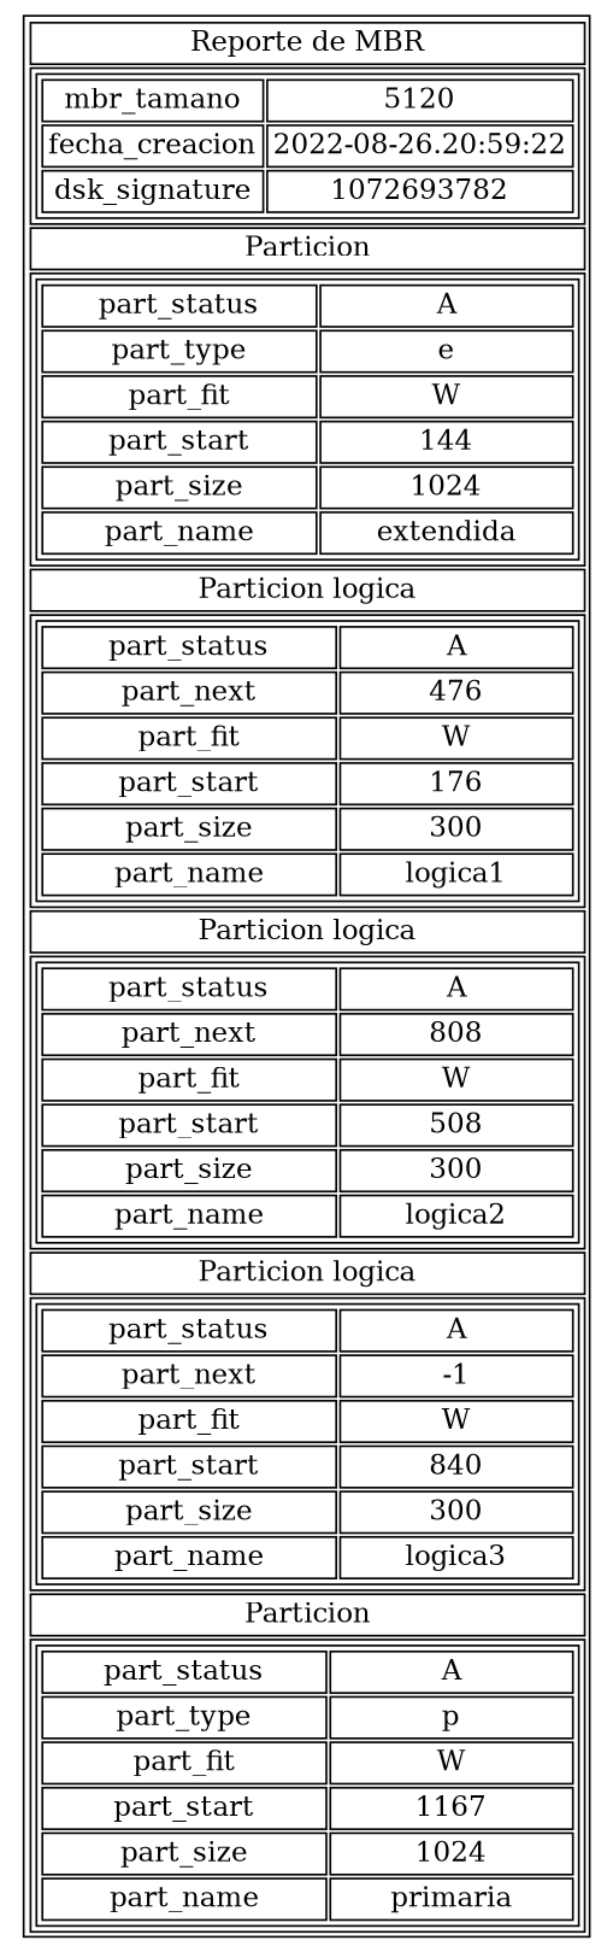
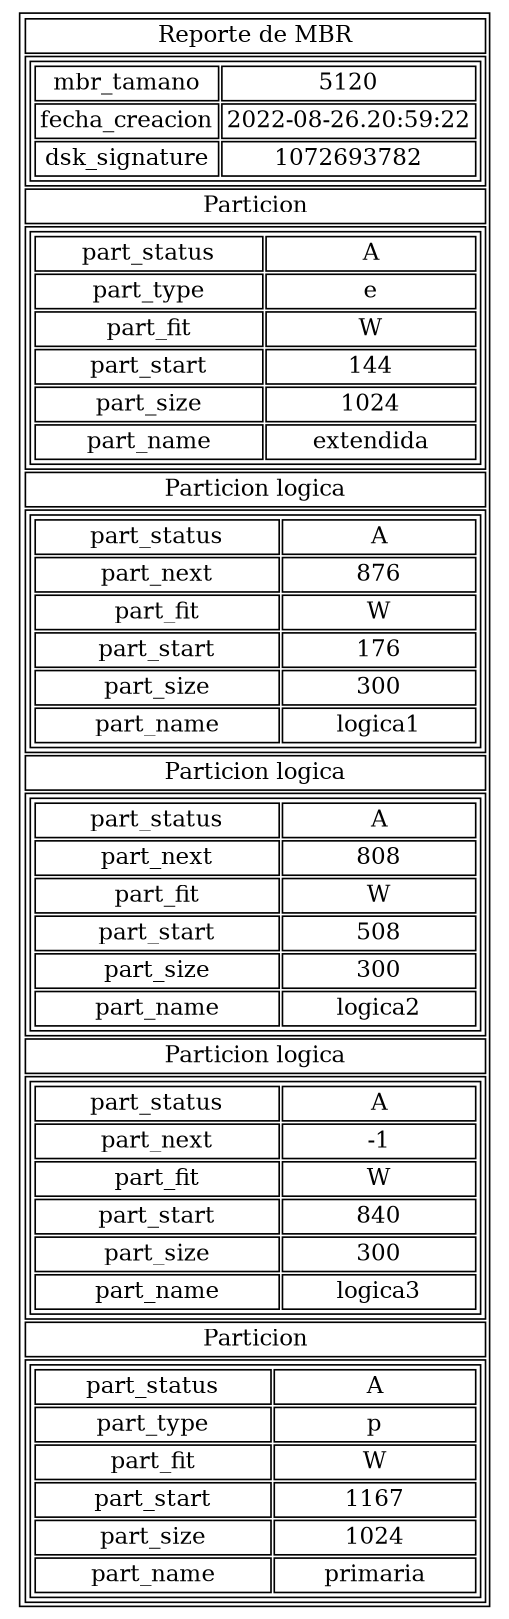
  digraph {
-   n1 [label=<<table> <TR>             <TD>Reporte de MBR</TD>         </TR>         <tr>             <td>                 <TABLE>                     <TR>                         <TD>mbr_tamano</TD>                         <td>5120</td>                     </TR>                     <TR>                         <TD>fecha_creacion</TD>                         <td>2022-08-26.20:59:22</td>                     </TR>                     <TR>                         <TD>dsk_signature</TD>                         <td>1072693782</td>                     </TR>                 </TABLE>             </td>         </tr><tr>             <td>Particion</td>         </tr>         <tr>             <td>                 <TABLE>                     <TR>                         <TD>part_status</TD>                         <td>A</td>                     </TR>                     <TR>                         <TD>part_type</TD>                         <td>e</td>                     </TR>                     <TR>                         <TD>part_fit</TD>                         <td>W</td>                     </TR>                     <TR>                         <TD>part_start</TD>                         <td>144</td>                     </TR>                     <TR>                         <TD>part_size</TD>                         <td>1024</td>                     </TR>                     <TR>                         <TD>part_name</TD>                         <td>extendida</td>                     </TR>                 </TABLE>             </td>         </tr><tr>             <td>Particion logica</td>         </tr>         <tr>             <td>                 <TABLE>                     <TR>                         <TD>part_status</TD>                         <td>A</td>                     </TR>                     <TR>                         <TD>part_next</TD>                         <td>476</td>                     </TR>                     <TR>                         <TD>part_fit</TD>                         <td>W</td>                     </TR>                     <TR>                         <TD>part_start</TD>                         <td>176</td>                     </TR>                     <TR>                         <TD>part_size</TD>                         <td>300</td>                     </TR>                     <TR>                         <TD>part_name</TD>                         <td>logica1</td>                     </TR>                 </TABLE>             </td>         </tr><tr>             <td>Particion logica</td>         </tr>         <tr>             <td>                 <TABLE>                     <TR>                         <TD>part_status</TD>                         <td>A</td>                     </TR>                     <TR>                         <TD>part_next</TD>                         <td>808</td>                     </TR>                     <TR>                         <TD>part_fit</TD>                         <td>W</td>                     </TR>                     <TR>                         <TD>part_start</TD>                         <td>508</td>                     </TR>                     <TR>                         <TD>part_size</TD>                         <td>300</td>                     </TR>                     <TR>                         <TD>part_name</TD>                         <td>logica2</td>                     </TR>                 </TABLE>             </td>         </tr><tr>             <td>Particion logica</td>         </tr>         <tr>             <td>                 <TABLE>                     <TR>                         <TD>part_status</TD>                         <td>A</td>                     </TR>                     <TR>                         <TD>part_next</TD>                         <td>-1</td>                     </TR>                     <TR>                         <TD>part_fit</TD>                         <td>W</td>                     </TR>                     <TR>                         <TD>part_start</TD>                         <td>840</td>                     </TR>                     <TR>                         <TD>part_size</TD>                         <td>300</td>                     </TR>                     <TR>                         <TD>part_name</TD>                         <td>logica3</td>                     </TR>                 </TABLE>             </td>         </tr><tr>             <td>Particion</td>         </tr>         <tr>             <td>                 <TABLE>                     <TR>                         <TD>part_status</TD>                         <td>A</td>                     </TR>                     <TR>                         <TD>part_type</TD>                         <td>p</td>                     </TR>                     <TR>                         <TD>part_fit</TD>                         <td>W</td>                     </TR>                     <TR>                         <TD>part_start</TD>                         <td>1167</td>                     </TR>                     <TR>                         <TD>part_size</TD>                         <td>1024</td>                     </TR>                     <TR>                         <TD>part_name</TD>                         <td>primaria</td>                     </TR>                 </TABLE>             </td>         </tr></table>> shape=plaintext]
+   n1 [label=<<table> <TR>             <TD>Reporte de MBR</TD>         </TR>         <tr>             <td>                 <TABLE>                     <TR>                         <TD>mbr_tamano</TD>                         <td>5120</td>                     </TR>                     <TR>                         <TD>fecha_creacion</TD>                         <td>2022-08-26.20:59:22</td>                     </TR>                     <TR>                         <TD>dsk_signature</TD>                         <td>1072693782</td>                     </TR>                 </TABLE>             </td>         </tr><tr>             <td>Particion</td>         </tr>         <tr>             <td>                 <TABLE>                     <TR>                         <TD>part_status</TD>                         <td>A</td>                     </TR>                     <TR>                         <TD>part_type</TD>                         <td>e</td>                     </TR>                     <TR>                         <TD>part_fit</TD>                         <td>W</td>                     </TR>                     <TR>                         <TD>part_start</TD>                         <td>144</td>                     </TR>                     <TR>                         <TD>part_size</TD>                         <td>1024</td>                     </TR>                     <TR>                         <TD>part_name</TD>                         <td>extendida</td>                     </TR>                 </TABLE>             </td>         </tr><tr>             <td>Particion logica</td>         </tr>         <tr>             <td>                 <TABLE>                     <TR>                         <TD>part_status</TD>                         <td>A</td>                     </TR>                     <TR>                         <TD>part_next</TD>                         <td>876</td>                     </TR>                     <TR>                         <TD>part_fit</TD>                         <td>W</td>                     </TR>                     <TR>                         <TD>part_start</TD>                         <td>176</td>                     </TR>                     <TR>                         <TD>part_size</TD>                         <td>300</td>                     </TR>                     <TR>                         <TD>part_name</TD>                         <td>logica1</td>                     </TR>                 </TABLE>             </td>         </tr><tr>             <td>Particion logica</td>         </tr>         <tr>             <td>                 <TABLE>                     <TR>                         <TD>part_status</TD>                         <td>A</td>                     </TR>                     <TR>                         <TD>part_next</TD>                         <td>808</td>                     </TR>                     <TR>                         <TD>part_fit</TD>                         <td>W</td>                     </TR>                     <TR>                         <TD>part_start</TD>                         <td>508</td>                     </TR>                     <TR>                         <TD>part_size</TD>                         <td>300</td>                     </TR>                     <TR>                         <TD>part_name</TD>                         <td>logica2</td>                     </TR>                 </TABLE>             </td>         </tr><tr>             <td>Particion logica</td>         </tr>         <tr>             <td>                 <TABLE>                     <TR>                         <TD>part_status</TD>                         <td>A</td>                     </TR>                     <TR>                         <TD>part_next</TD>                         <td>-1</td>                     </TR>                     <TR>                         <TD>part_fit</TD>                         <td>W</td>                     </TR>                     <TR>                         <TD>part_start</TD>                         <td>840</td>                     </TR>                     <TR>                         <TD>part_size</TD>                         <td>300</td>                     </TR>                     <TR>                         <TD>part_name</TD>                         <td>logica3</td>                     </TR>                 </TABLE>             </td>         </tr><tr>             <td>Particion</td>         </tr>         <tr>             <td>                 <TABLE>                     <TR>                         <TD>part_status</TD>                         <td>A</td>                     </TR>                     <TR>                         <TD>part_type</TD>                         <td>p</td>                     </TR>                     <TR>                         <TD>part_fit</TD>                         <td>W</td>                     </TR>                     <TR>                         <TD>part_start</TD>                         <td>1167</td>                     </TR>                     <TR>                         <TD>part_size</TD>                         <td>1024</td>                     </TR>                     <TR>                         <TD>part_name</TD>                         <td>primaria</td>                     </TR>                 </TABLE>             </td>         </tr></table>> shape=plaintext]
  }
